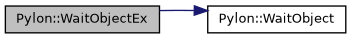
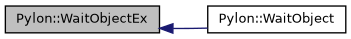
  digraph {
    rankdir=LR
    node [color=black fontname=Helvetica fontsize=10 shape=record style=filled]
    n1 [fillcolor=grey75 fontcolor=black height=0.2 label="Pylon::WaitObjectEx" width=0.4]
    n2 [fillcolor=white height=0.2 label="Pylon::WaitObject" width=0.4]
-   n2 -> n1 [color=midnightblue dir=back fontname=Helvetica fontsize=10 labelfontname=Helvetica labelfontsize=10 style=solid]
+   n1 -> n2 [color=midnightblue dir=back fontname=Helvetica fontsize=10 labelfontname=Helvetica labelfontsize=10 style=solid]
  }
